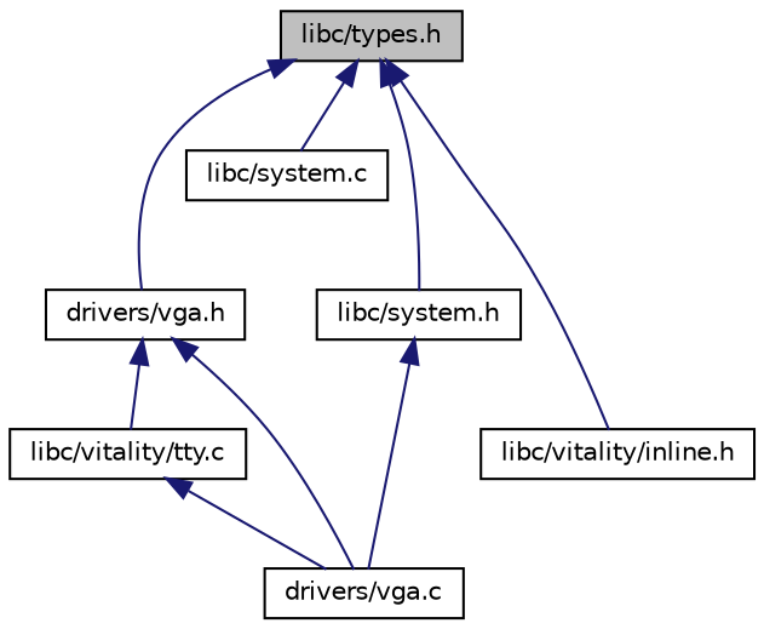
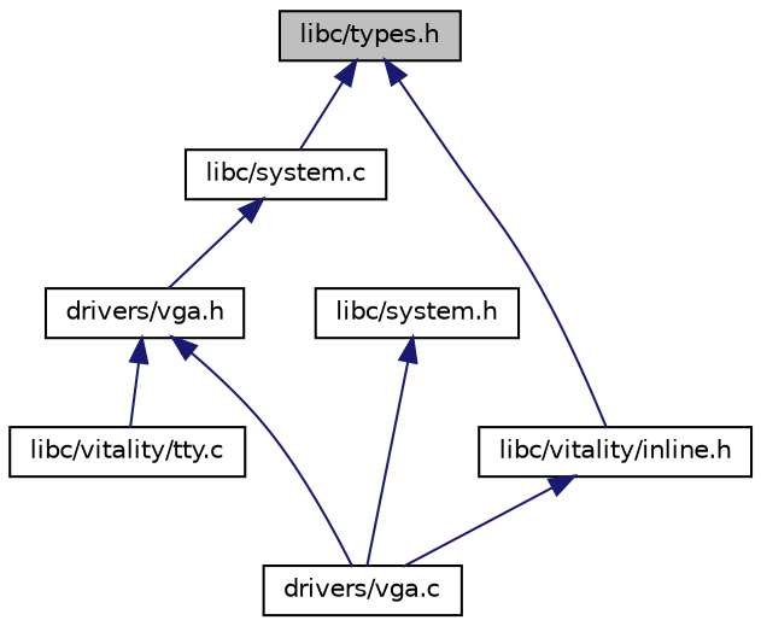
  digraph {
    node [color=black fillcolor=white fontname=Helvetica fontsize=10 shape=record style=filled]
    edge [color=midnightblue dir=back fontname=Helvetica fontsize=10 labelfontname=Helvetica labelfontsize=10 style=solid]
    n1 [fillcolor=grey75 fontcolor=black height=0.2 label="libc/types.h" width=0.4]
    n2 [height=0.2 label="drivers/vga.h" width=0.4]
    n3 [height=0.2 label="libc/system.h" width=0.4]
    n4 [height=0.2 label="libc/system.c" width=0.4]
    n5 [height=0.2 label="libc/vitality/inline.h" width=0.4]
    n6 [height=0.2 label="libc/vitality/tty.c" width=0.4]
    n7 [height=0.2 label="drivers/vga.c" width=0.4]
-   n1 -> n2
-   n1 -> n3
+   n4 -> n2
    n1 -> n4
    n1 -> n5
    n2 -> n6
    n2 -> n7
    n3 -> n7
-   n6 -> n7
+   n5 -> n7
  }
